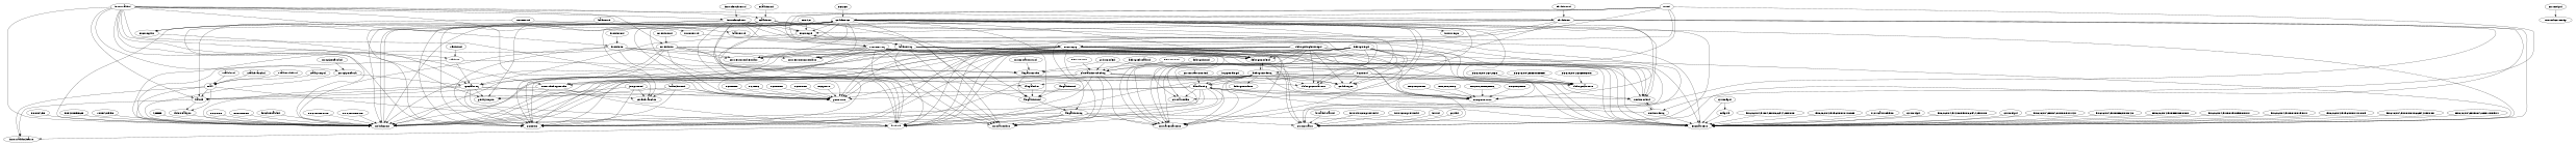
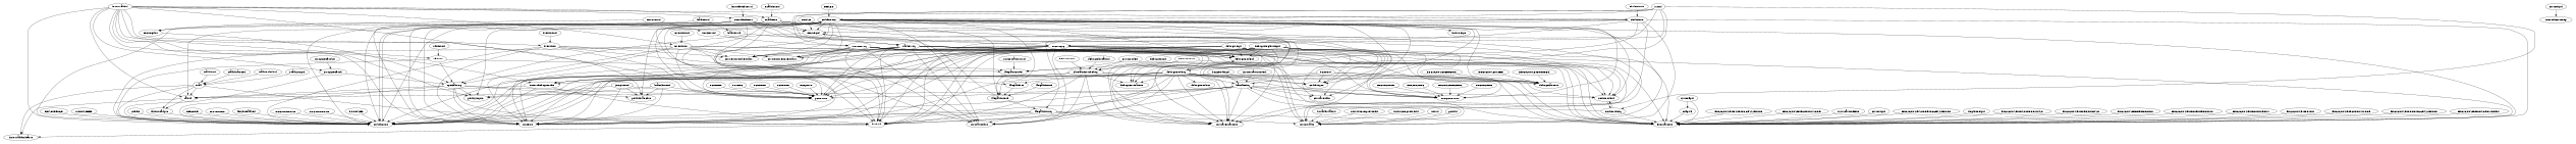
  strict digraph {
    edge [weight=1.0]
    RESET
    ctrl_fsm_cs
    ctrl_fsm_ns
    halt_if
    flush_id
    pc_mux_o
    pc_set_o
    csr_save_cause_o
    csr_mtval_o
    csr_save_id_o
    exc_req_d
    exc_cause_o
    debug_cause_o
    debug_csr_save_o
    debug_mode_d
    exc_pc_mux_o
    ctrl_busy_o
    nmi_mode_d
    perf_jump_o
    perf_tbranch_o
    csr_restore_dret_id_o
    csr_save_if_o
    illegal_insn_d
    csr_restore_mret_id_o
    instr_req_o
    id_in_ready_o
    instr_valid_clear_o
    special_req
    exc_req_q
    debug_mode_q
    nmi_mode_q
    illegal_insn_q
    enter_debug_mode
    PC_ERET
    exc_req_lsu
    instr_fetch_err
    DBG_CAUSE_STEP
    DBG_CAUSE_HALTREQ
    DECODE
    EXC_CAUSE_INSTR_ACCESS_FAULT
    csr_mfip_i
    mfip_id
    EXC_CAUSE_ECALL_UMODE
    debug_mode_o
    illegal_dret
    handle_irq
    DBG_CAUSE_EBREAK
    lsu_addr_last_i
    ebrk_insn
    PC_EXC
    PRIV_LVL_U
    ebreak_into_debug
    csr_mstatus_tw_i
    illegal_umode
    jump_set_i
    csr_pipe_flush_i
    csr_pipe_flush
    stall_branch_i
    stall
    wfi_insn
    sv2v_cast_89EA8
    PC_DRET
    dret_insn_i
    dret_insn
    PC_JUMP
    instr_fetch_err_i
    rst_ni
    store_err_q
    load_err_q
    branch_set_i
    debug_ebreaku_i
    PRIV_LVL_M
    PC_BOOT
    stall_multdiv_i
    csr_msip_i
    instr_valid_i
    ecall_insn
    mret_insn
    wfi_insn_i
    EXC_CAUSE_STORE_ACCESS_FAULT
    instr_is_compressed_i
-   csr_meip_i
+   csr_meip_i [label=single_meip_i]
    stall_jump_i
    EXC_PC_DBD
    IRQ_TAKEN
    EXC_CAUSE_INSN_ADDR_MISA
    EXC_CAUSE_ILLEGAL_INSN
    fetch_enable_i
    EXC_CAUSE_BREAKPOINT
    EXC_PC_EXC
    debug_single_step_i
    EXC_PC_DBG_EXC
    instr_compressed_i
    DBG_TAKEN_IF
    DBG_TAKEN_ID
    csr_mstatus_mie_i
    EXC_CAUSE_IRQ_EXTERNAL_M
    store_err_i
    store_err_d
    debug_req_i
    EXC_CAUSE_IRQ_TIMER_M
    csr_mtip_i
    unused_csr_mtip
    BOOT_SET
    illegal_insn_i
    FIRST_FETCH
    mret_insn_i
    EXC_PC_IRQ
    FLUSH
    irq_pending_i
+   EXC_CAUSE_IRQ_NM
    instr_i
    EXC_CAUSE_ECALL_MMODE
    n114 [label=debug_insn_i]
    EXC_CAUSE_LOAD_ACCESS_FAULT
    ecall_insn_i
    pc_id_i
    stall_lsu_i
    EXC_CAUSE_IRQ_SOFTWARE_M
    WAIT_SLEEP
    irq_nm_i
    priv_mode_i
    ebrk_insn_i
    load_err_d
    SLEEP
    load_err_i
    RESET -> ctrl_fsm_cs
    ctrl_fsm_cs -> ctrl_fsm_ns [weight=36.0]
    ctrl_fsm_cs -> halt_if [weight=21.0]
    ctrl_fsm_cs -> flush_id [weight=21.0]
    ctrl_fsm_cs -> pc_mux_o [weight=20.0]
    ctrl_fsm_cs -> pc_set_o [weight=21.0]
    ctrl_fsm_cs -> csr_save_cause_o [weight=16.0]
    ctrl_fsm_cs -> csr_mtval_o [weight=4.0]
    ctrl_fsm_cs -> csr_save_id_o [weight=9.0]
    ctrl_fsm_cs -> exc_req_d
    ctrl_fsm_cs -> exc_cause_o [weight=11.0]
    ctrl_fsm_cs -> debug_cause_o [weight=3.0]
    ctrl_fsm_cs -> debug_csr_save_o [weight=3.0]
    ctrl_fsm_cs -> debug_mode_d [weight=4.0]
    ctrl_fsm_cs -> exc_pc_mux_o [weight=15.0]
    ctrl_fsm_cs -> ctrl_busy_o [weight=2.0]
    ctrl_fsm_cs -> nmi_mode_d [weight=2.0]
    ctrl_fsm_cs -> perf_jump_o
    ctrl_fsm_cs -> perf_tbranch_o
    ctrl_fsm_cs -> csr_restore_dret_id_o
    ctrl_fsm_cs -> csr_save_if_o [weight=7.0]
    ctrl_fsm_cs -> illegal_insn_d
    ctrl_fsm_cs -> csr_restore_mret_id_o
    ctrl_fsm_cs -> instr_req_o [weight=6.0]
    ctrl_fsm_ns -> ctrl_fsm_cs
    halt_if -> id_in_ready_o
    halt_if -> instr_valid_clear_o
    flush_id -> instr_valid_clear_o
    exc_req_d -> special_req
    exc_req_d -> exc_req_q
    debug_mode_d -> debug_mode_q
    nmi_mode_d -> nmi_mode_q
    illegal_insn_d -> exc_req_d
    illegal_insn_d -> illegal_insn_q
    id_in_ready_o -> ctrl_fsm_ns
    special_req -> ctrl_fsm_ns [weight=3.0]
    special_req -> halt_if [weight=3.0]
    special_req -> flush_id
    special_req -> pc_mux_o
    special_req -> pc_set_o
    special_req -> perf_jump_o
    special_req -> perf_tbranch_o
    exc_req_q -> ctrl_fsm_ns [weight=3.0]
    exc_req_q -> flush_id
    exc_req_q -> pc_mux_o [weight=9.0]
    exc_req_q -> pc_set_o [weight=10.0]
    exc_req_q -> csr_save_cause_o [weight=8.0]
    exc_req_q -> csr_mtval_o [weight=4.0]
    exc_req_q -> csr_save_id_o [weight=8.0]
    exc_req_q -> exc_cause_o [weight=6.0]
    exc_req_q -> debug_mode_d
    exc_req_q -> exc_pc_mux_o [weight=7.0]
    exc_req_q -> nmi_mode_d
    exc_req_q -> csr_restore_dret_id_o
    exc_req_q -> csr_restore_mret_id_o
    debug_mode_q -> ctrl_fsm_ns [weight=2.0]
    debug_mode_q -> flush_id
    debug_mode_q -> pc_set_o
    debug_mode_q -> csr_save_cause_o [weight=2.0]
    debug_mode_q -> csr_save_id_o [weight=2.0]
    debug_mode_q -> exc_cause_o
    debug_mode_q -> debug_cause_o
    debug_mode_q -> debug_csr_save_o
    debug_mode_q -> debug_mode_d
    debug_mode_q -> exc_pc_mux_o
    debug_mode_q -> ctrl_busy_o
    debug_mode_q -> enter_debug_mode
    debug_mode_q -> debug_mode_o
    debug_mode_q -> illegal_dret
    debug_mode_q -> handle_irq
    nmi_mode_q -> exc_cause_o [weight=5.0]
    nmi_mode_q -> nmi_mode_d [weight=3.0]
    nmi_mode_q -> handle_irq
    illegal_insn_q -> ctrl_fsm_ns
    illegal_insn_q -> flush_id
    illegal_insn_q -> pc_set_o
    illegal_insn_q -> csr_save_cause_o
    illegal_insn_q -> csr_mtval_o [weight=3.0]
    illegal_insn_q -> csr_save_id_o
    illegal_insn_q -> exc_cause_o [weight=5.0]
    enter_debug_mode -> ctrl_fsm_ns [weight=4.0]
    enter_debug_mode -> halt_if [weight=4.0]
    enter_debug_mode -> flush_id
    PC_ERET -> pc_mux_o
    exc_req_lsu -> special_req
    instr_fetch_err -> ctrl_fsm_ns
    instr_fetch_err -> flush_id
    instr_fetch_err -> pc_set_o
    instr_fetch_err -> csr_save_cause_o
    instr_fetch_err -> csr_mtval_o [weight=4.0]
    instr_fetch_err -> csr_save_id_o
    instr_fetch_err -> exc_req_d
    instr_fetch_err -> exc_cause_o [weight=6.0]
    DBG_CAUSE_STEP -> debug_cause_o
    DBG_CAUSE_HALTREQ -> debug_cause_o
    DECODE -> ctrl_fsm_ns [weight=10.0]
    EXC_CAUSE_INSTR_ACCESS_FAULT -> exc_cause_o
    csr_mfip_i -> exc_cause_o [weight=4.0]
    csr_mfip_i -> mfip_id [weight=135.0]
    mfip_id -> exc_cause_o
    EXC_CAUSE_ECALL_UMODE -> exc_cause_o
    illegal_dret -> illegal_insn_d
    handle_irq -> ctrl_fsm_ns [weight=3.0]
    handle_irq -> halt_if [weight=3.0]
    handle_irq -> flush_id [weight=2.0]
    handle_irq -> pc_mux_o [weight=5.0]
    handle_irq -> pc_set_o [weight=5.0]
    handle_irq -> csr_save_cause_o [weight=5.0]
    handle_irq -> exc_cause_o [weight=5.0]
    handle_irq -> exc_pc_mux_o [weight=5.0]
    handle_irq -> nmi_mode_d
    handle_irq -> csr_save_if_o [weight=5.0]
    DBG_CAUSE_EBREAK -> debug_cause_o [weight=2.0]
    lsu_addr_last_i -> csr_mtval_o [weight=2.0]
    ebrk_insn -> ctrl_fsm_ns
    ebrk_insn -> flush_id
    ebrk_insn -> pc_set_o
    ebrk_insn -> csr_save_cause_o
    ebrk_insn -> csr_mtval_o [weight=2.0]
    ebrk_insn -> csr_save_id_o
    ebrk_insn -> exc_req_d
    ebrk_insn -> exc_cause_o [weight=3.0]
    PC_EXC -> pc_mux_o [weight=9.0]
    PRIV_LVL_U -> ebreak_into_debug
    ebreak_into_debug -> ctrl_fsm_ns
    ebreak_into_debug -> flush_id
    ebreak_into_debug -> pc_set_o
    ebreak_into_debug -> csr_save_cause_o [weight=2.0]
    ebreak_into_debug -> csr_save_id_o [weight=2.0]
    ebreak_into_debug -> exc_cause_o
    ebreak_into_debug -> debug_cause_o
    ebreak_into_debug -> debug_csr_save_o
    csr_mstatus_tw_i -> illegal_umode
    illegal_umode -> illegal_insn_d
    jump_set_i -> pc_mux_o
    jump_set_i -> pc_set_o
    jump_set_i -> perf_jump_o [weight=2.0]
    jump_set_i -> perf_tbranch_o
    csr_pipe_flush_i -> csr_pipe_flush
    csr_pipe_flush -> ctrl_fsm_ns
    csr_pipe_flush -> special_req
    stall_branch_i -> stall
    stall -> ctrl_fsm_ns [weight=2.0]
    stall -> halt_if [weight=3.0]
    stall -> flush_id
    stall -> id_in_ready_o
    stall -> instr_valid_clear_o
    wfi_insn -> ctrl_fsm_ns [weight=2.0]
    wfi_insn -> special_req
    wfi_insn -> illegal_umode
    sv2v_cast_89EA8 -> exc_cause_o
    PC_DRET -> pc_mux_o
    dret_insn_i -> dret_insn
    dret_insn -> ctrl_fsm_ns [weight=2.0]
    dret_insn -> pc_mux_o
    dret_insn -> pc_set_o
    dret_insn -> debug_mode_d
    dret_insn -> csr_restore_dret_id_o
    dret_insn -> illegal_dret
    PC_JUMP -> pc_mux_o
    instr_fetch_err_i -> instr_fetch_err
    rst_ni -> ctrl_fsm_cs [weight=2.0]
    rst_ni -> exc_req_q [weight=2.0]
    rst_ni -> debug_mode_q [weight=2.0]
    rst_ni -> nmi_mode_q [weight=2.0]
    rst_ni -> illegal_insn_q [weight=2.0]
    rst_ni -> store_err_q [weight=2.0]
    rst_ni -> load_err_q [weight=2.0]
    store_err_q -> ctrl_fsm_ns [weight=3.0]
    store_err_q -> flush_id
    store_err_q -> pc_mux_o [weight=9.0]
    store_err_q -> pc_set_o [weight=10.0]
    store_err_q -> csr_save_cause_o [weight=8.0]
    store_err_q -> csr_mtval_o [weight=6.0]
    store_err_q -> csr_save_id_o [weight=8.0]
    store_err_q -> exc_cause_o [weight=8.0]
    store_err_q -> debug_mode_d
    store_err_q -> exc_pc_mux_o [weight=7.0]
    store_err_q -> nmi_mode_d
    store_err_q -> csr_restore_dret_id_o
    store_err_q -> csr_restore_mret_id_o
    load_err_q -> ctrl_fsm_ns [weight=3.0]
    load_err_q -> flush_id
    load_err_q -> pc_mux_o [weight=9.0]
    load_err_q -> pc_set_o [weight=10.0]
    load_err_q -> csr_save_cause_o [weight=8.0]
    load_err_q -> csr_mtval_o [weight=4.0]
    load_err_q -> csr_save_id_o [weight=8.0]
    load_err_q -> exc_cause_o [weight=6.0]
    load_err_q -> debug_mode_d
    load_err_q -> exc_pc_mux_o [weight=7.0]
    load_err_q -> nmi_mode_d
    load_err_q -> csr_restore_dret_id_o
    load_err_q -> csr_restore_mret_id_o
    branch_set_i -> pc_mux_o
    branch_set_i -> pc_set_o
    branch_set_i -> perf_jump_o
    branch_set_i -> perf_tbranch_o [weight=2.0]
    debug_ebreaku_i -> ebreak_into_debug
    PRIV_LVL_M -> exc_cause_o
    PRIV_LVL_M -> ebreak_into_debug
    PRIV_LVL_M -> illegal_umode
    PC_BOOT -> pc_mux_o [weight=3.0]
    stall_multdiv_i -> stall
    csr_msip_i -> exc_cause_o [weight=2.0]
    instr_valid_i -> ctrl_fsm_ns
    instr_valid_i -> halt_if [weight=2.0]
    instr_valid_i -> pc_mux_o
    instr_valid_i -> pc_set_o
    instr_valid_i -> perf_jump_o
    instr_valid_i -> perf_tbranch_o
    instr_valid_i -> enter_debug_mode
    instr_valid_i -> instr_fetch_err
    instr_valid_i -> ebrk_insn
    instr_valid_i -> csr_pipe_flush
    instr_valid_i -> wfi_insn
    instr_valid_i -> dret_insn
    instr_valid_i -> ecall_insn
    instr_valid_i -> mret_insn
    ecall_insn -> ctrl_fsm_ns
    ecall_insn -> flush_id
    ecall_insn -> pc_set_o
    ecall_insn -> csr_save_cause_o
    ecall_insn -> csr_mtval_o [weight=2.0]
    ecall_insn -> csr_save_id_o
    ecall_insn -> exc_req_d
    ecall_insn -> exc_cause_o [weight=4.0]
    mret_insn -> ctrl_fsm_ns [weight=2.0]
    mret_insn -> pc_mux_o [weight=2.0]
    mret_insn -> pc_set_o [weight=2.0]
    mret_insn -> debug_mode_d
    mret_insn -> nmi_mode_d
    mret_insn -> csr_restore_dret_id_o
    mret_insn -> csr_restore_mret_id_o
    mret_insn -> special_req
    mret_insn -> illegal_umode
    wfi_insn_i -> wfi_insn
    EXC_CAUSE_STORE_ACCESS_FAULT -> exc_cause_o
    instr_is_compressed_i -> csr_mtval_o
    csr_meip_i -> exc_cause_o [weight=3.0]
    stall_jump_i -> stall
    EXC_PC_DBD -> exc_pc_mux_o [weight=3.0]
    IRQ_TAKEN -> ctrl_fsm_ns [weight=3.0]
    EXC_CAUSE_INSN_ADDR_MISA -> exc_cause_o
    EXC_CAUSE_ILLEGAL_INSN -> exc_cause_o
    fetch_enable_i -> ctrl_fsm_ns
    EXC_CAUSE_BREAKPOINT -> exc_cause_o
    EXC_PC_EXC -> exc_pc_mux_o
    debug_single_step_i -> ctrl_fsm_ns
    debug_single_step_i -> flush_id [weight=2.0]
    debug_single_step_i -> pc_mux_o [weight=2.0]
    debug_single_step_i -> pc_set_o [weight=2.0]
    debug_single_step_i -> csr_save_cause_o [weight=2.0]
    debug_single_step_i -> debug_cause_o [weight=4.0]
    debug_single_step_i -> debug_csr_save_o [weight=2.0]
    debug_single_step_i -> debug_mode_d [weight=2.0]
    debug_single_step_i -> exc_pc_mux_o [weight=2.0]
    debug_single_step_i -> ctrl_busy_o
    debug_single_step_i -> csr_save_if_o [weight=2.0]
    debug_single_step_i -> enter_debug_mode
    EXC_PC_DBG_EXC -> exc_pc_mux_o
    instr_compressed_i -> csr_mtval_o
    DBG_TAKEN_IF -> ctrl_fsm_ns [weight=3.0]
    DBG_TAKEN_ID -> ctrl_fsm_ns
    csr_mstatus_mie_i -> handle_irq
    EXC_CAUSE_IRQ_EXTERNAL_M -> exc_cause_o
    store_err_i -> exc_req_lsu
    store_err_i -> store_err_d
    store_err_d -> store_err_q
    debug_req_i -> ctrl_fsm_ns
    debug_req_i -> flush_id [weight=2.0]
    debug_req_i -> pc_mux_o [weight=2.0]
    debug_req_i -> pc_set_o [weight=2.0]
    debug_req_i -> csr_save_cause_o [weight=2.0]
    debug_req_i -> debug_cause_o [weight=2.0]
    debug_req_i -> debug_csr_save_o [weight=2.0]
    debug_req_i -> debug_mode_d [weight=2.0]
    debug_req_i -> exc_pc_mux_o [weight=2.0]
    debug_req_i -> ctrl_busy_o
    debug_req_i -> csr_save_if_o [weight=2.0]
    debug_req_i -> enter_debug_mode
    EXC_CAUSE_IRQ_TIMER_M -> exc_cause_o
    csr_mtip_i -> unused_csr_mtip
    BOOT_SET -> ctrl_fsm_ns
    illegal_insn_i -> illegal_insn_d
    FIRST_FETCH -> ctrl_fsm_ns [weight=2.0]
    mret_insn_i -> mret_insn
    EXC_PC_IRQ -> exc_pc_mux_o [weight=6.0]
    FLUSH -> ctrl_fsm_ns
    FLUSH -> exc_req_d
    FLUSH -> illegal_insn_d
    irq_pending_i -> ctrl_fsm_ns
    irq_pending_i -> ctrl_busy_o
    irq_pending_i -> handle_irq
+   EXC_CAUSE_IRQ_NM -> exc_cause_o
    instr_i -> csr_mtval_o
    EXC_CAUSE_ECALL_MMODE -> exc_cause_o
    n114 -> ebreak_into_debug
    EXC_CAUSE_LOAD_ACCESS_FAULT -> exc_cause_o
    ecall_insn_i -> ecall_insn
    pc_id_i -> csr_mtval_o
    stall_lsu_i -> stall
    EXC_CAUSE_IRQ_SOFTWARE_M -> exc_cause_o
    WAIT_SLEEP -> ctrl_fsm_ns
    irq_nm_i -> ctrl_fsm_ns
    irq_nm_i -> exc_cause_o [weight=5.0]
    irq_nm_i -> ctrl_busy_o
    irq_nm_i -> nmi_mode_d
    irq_nm_i -> handle_irq
    priv_mode_i -> exc_cause_o
    priv_mode_i -> ebreak_into_debug
    priv_mode_i -> illegal_umode
    ebrk_insn_i -> ebrk_insn
    load_err_d -> load_err_q
    SLEEP -> ctrl_fsm_ns
    load_err_i -> exc_req_lsu
    load_err_i -> load_err_d
  }
